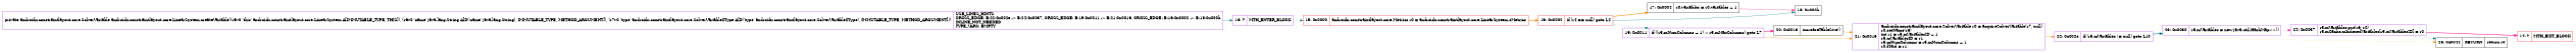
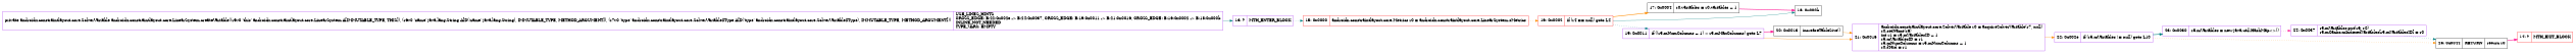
  digraph {
    rankdir=LR
    node [color=purple shape=record]
    edge [color=teal style=dotted]
    n1 [label="{13\:\ ?|MTH_ENTER_BLOCK\l}"]
    n2 [color=red label="{15\:\ 0x0000|androidx.constraintlayout.core.Metrics r0 = androidx.constraintlayout.core.LinearSystem.sMetrics\l}"]
    n3 [color=red label="{16\:\ 0x0002|if (r4 == null) goto L4\l}"]
    n4 [color=black label="{17\:\ 0x0004|r0.variables = r0.variables + 1\l}"]
    n5 [color=black label="{18\:\ 0x000b}"]
    n6 [label="{19\:\ 0x0011|if ((r5.mNumColumns + 1) \< r5.mMaxColumns) goto L7\l}"]
    n7 [color=black label="{20\:\ 0x0013|increaseTableSize()\l}"]
    n8 [label="{21\:\ 0x0016|androidx.constraintlayout.core.SolverVariable r0 = acquireSolverVariable(r7, null)\lr0.setName(r6)\lint r1 = r5.mVariablesID + 1\lr5.mVariablesID = r1\lr5.mNumColumns = r5.mNumColumns + 1\lr0.f43id = r1\l}"]
    n9 [label="{22\:\ 0x002e|if (r5.mVariables != null) goto L10\l}"]
    n10 [label="{23\:\ 0x0030|r5.mVariables = new java.util.HashMap\<\>()\l}"]
    n11 [color=black label="{25\:\ 0x0044|RETURN\l|return r0\l}"]
    n12 [label="{24\:\ 0x0037|r5.mVariables.put(r6, r0)\lr5.mCache.mIndexedVariables[r5.mVariablesID] = r0\l}"]
    n13 [color=red label="{14\:\ ?|MTH_EXIT_BLOCK\l}"]
    n14 [label="{private androidx.constraintlayout.core.SolverVariable androidx.constraintlayout.core.LinearSystem.createVariable((r5v0 'this' androidx.constraintlayout.core.LinearSystem A[IMMUTABLE_TYPE, THIS]), (r6v0 'name' java.lang.String A[D('name' java.lang.String), IMMUTABLE_TYPE, METHOD_ARGUMENT]), (r7v0 'type' androidx.constraintlayout.core.SolverVariable$Type A[D('type' androidx.constraintlayout.core.SolverVariable$Type), IMMUTABLE_TYPE, METHOD_ARGUMENT]))  | USE_LINES_HINTS\lCROSS_EDGE: B:22:0x002e \-\> B:24:0x0037, CROSS_EDGE: B:19:0x0011 \-\> B:21:0x0016, CROSS_EDGE: B:16:0x0002 \-\> B:18:0x000b\lINLINE_NOT_NEEDED\lTYPE_VARS: EMPTY\l}"]
    n1 -> n2
-   n2 -> n3 [color=darkorange style=bold]
+   n2 -> n3 [color=darkorange]
    n3 -> n4 [color=darkorange style=bold]
    n3 -> n5 [style=solid]
    n3 -> n6
-   n4 -> n5 [color=deeppink style=solid]
+   n4 -> n5 [color=deeppink style=bold]
    n6 -> n7 [color=deeppink style=bold]
    n6 -> n8 [color=darkorange style=solid]
    n7 -> n8 [color=darkorange style=solid]
    n8 -> n9 [color=darkorange style=solid]
    n9 -> n10 [style=bold]
    n9 -> n11 [color=darkorange]
    n10 -> n12 [color=deeppink]
-   n12 -> n13 [color=deeppink style=bold]
+   n11 -> n13 [color=deeppink style=bold]
    n12 -> n11
    n14 -> n1 [style=solid]
  }
